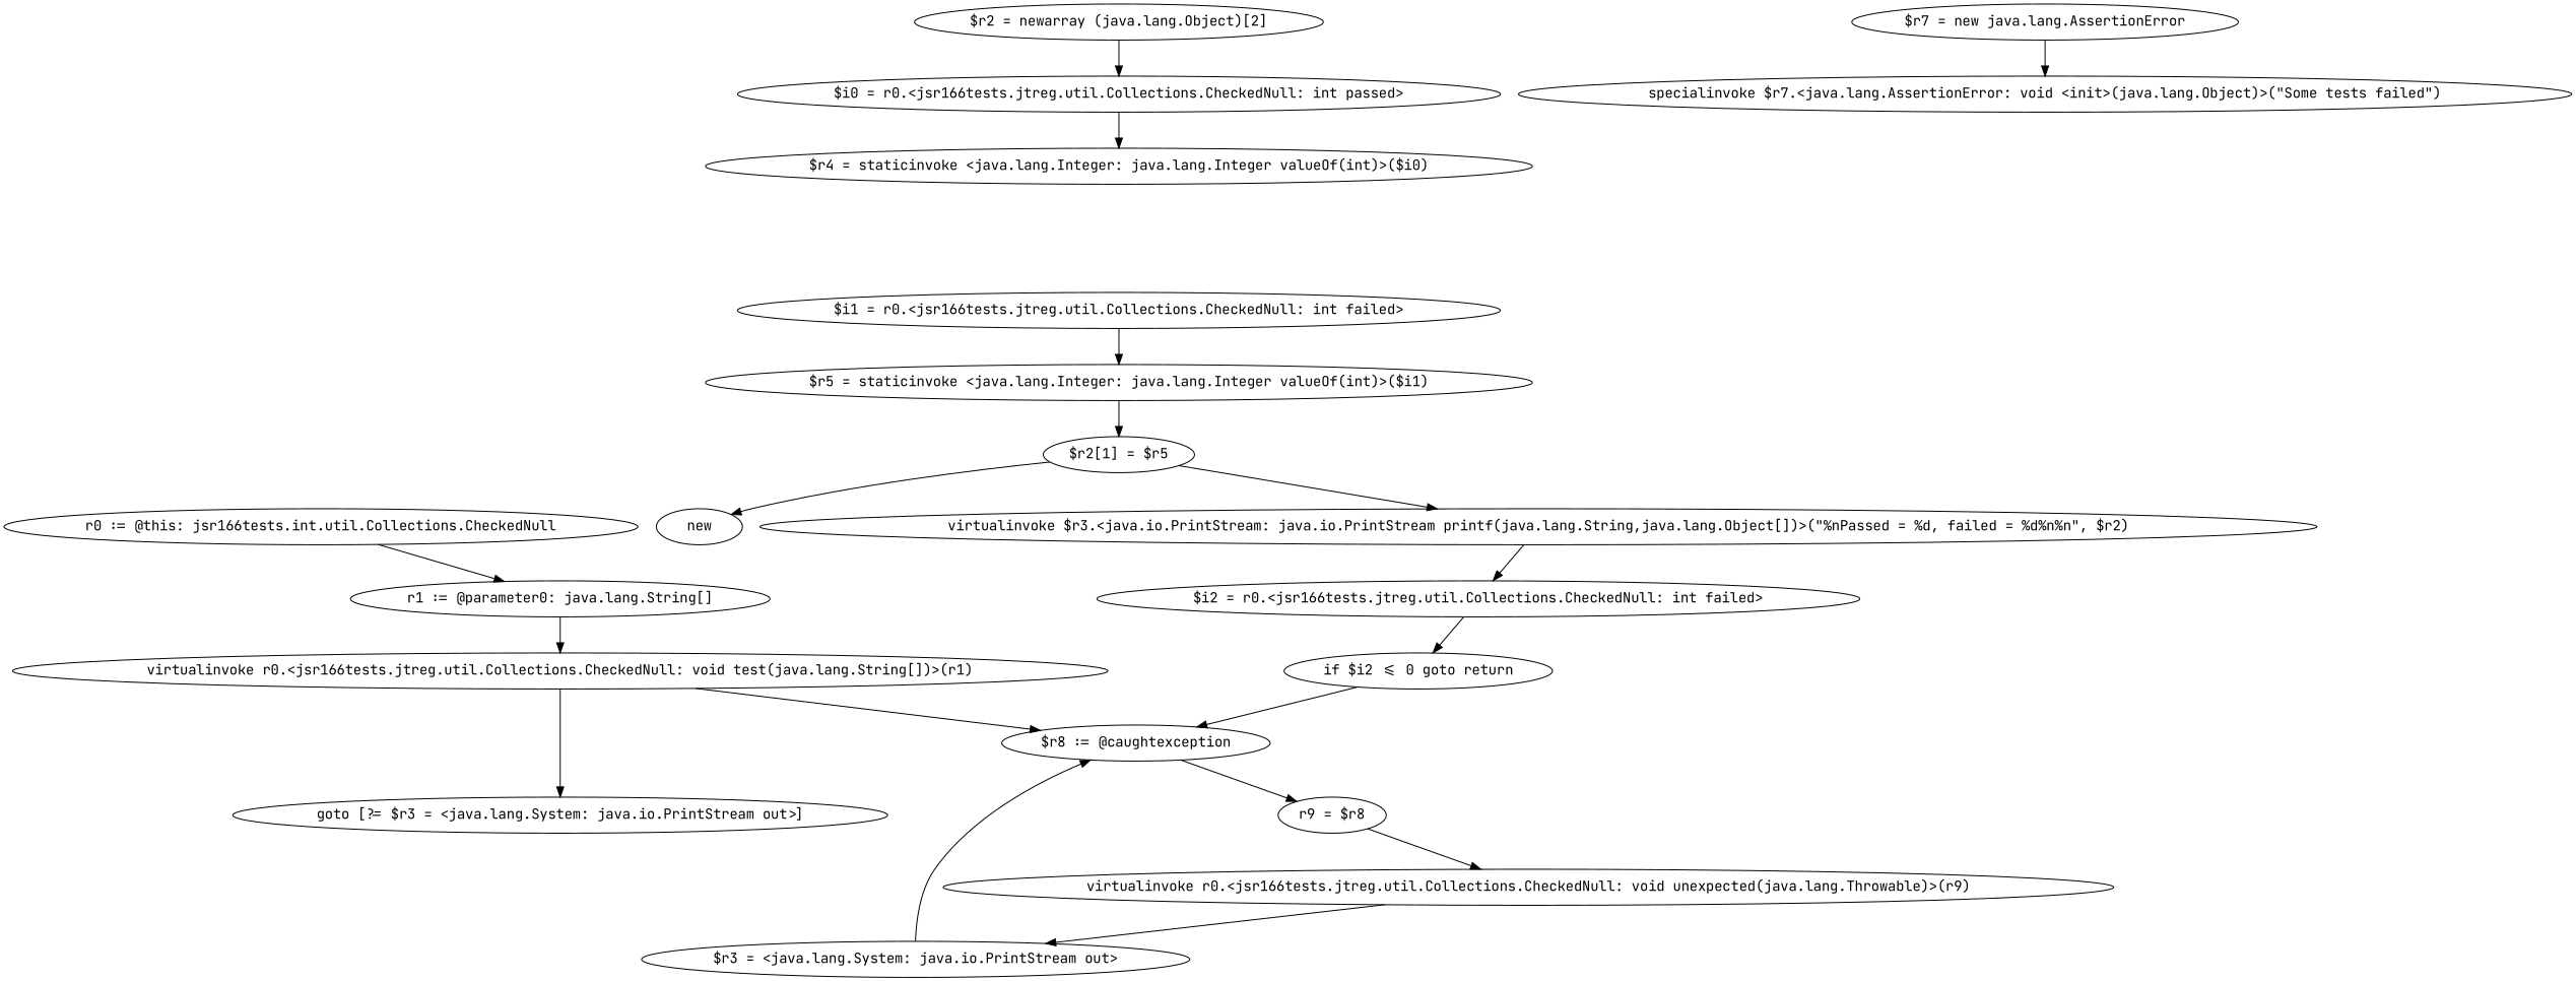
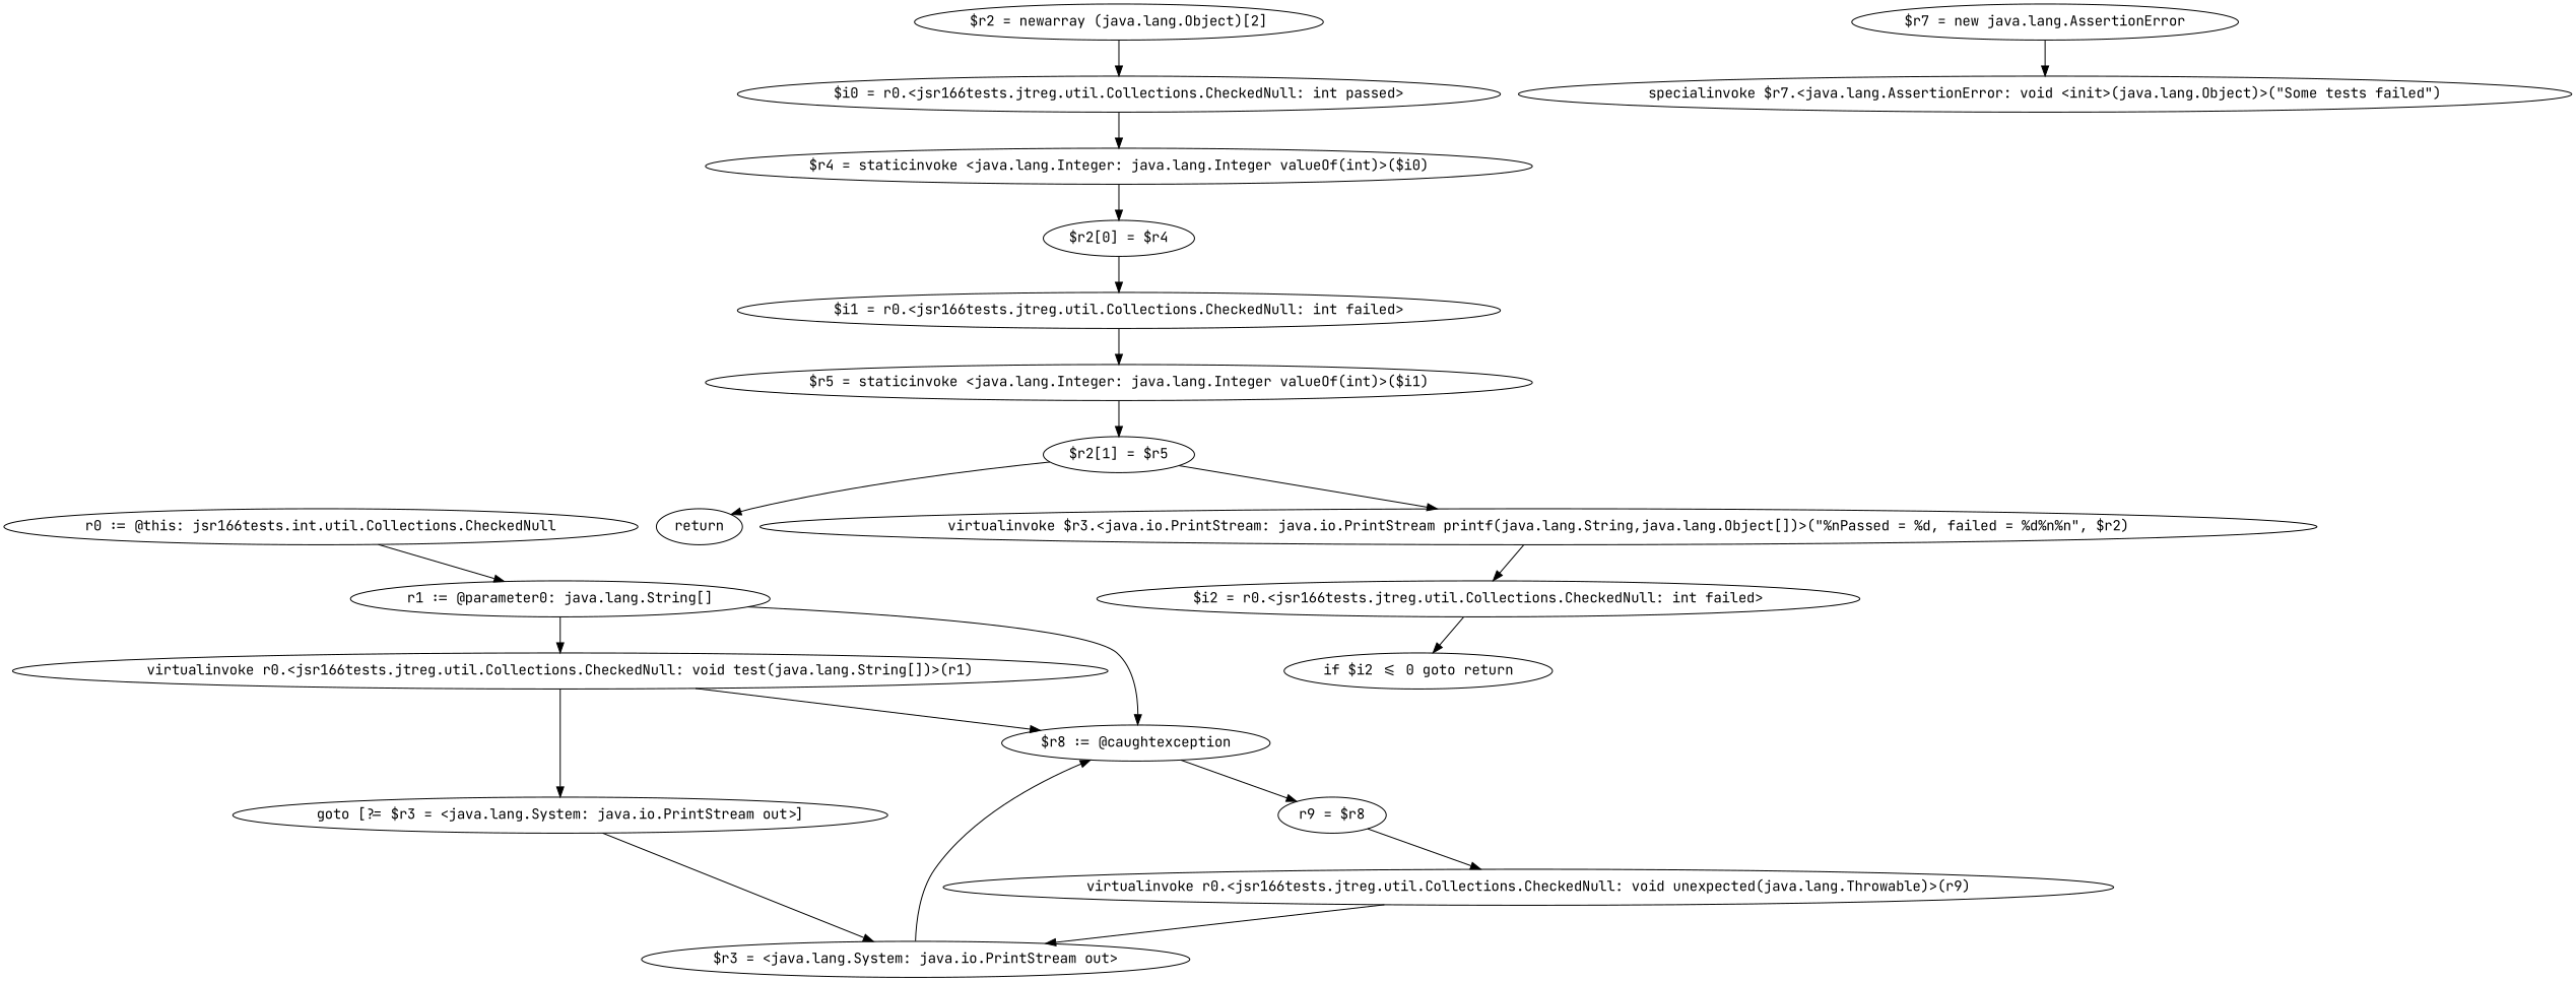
  digraph {
    fontname="JetBrains Mono"
    node [fontname="JetBrains Mono"]
    edge [fontname="JetBrains Mono"]
    n1 [label="r0 := @this: jsr166tests.int.util.Collections.CheckedNull"]
    "r1 := @parameter0: java.lang.String[]"
    "virtualinvoke r0.<jsr166tests.jtreg.util.Collections.CheckedNull: void test(java.lang.String[])>(r1)"
    "$r8 := @caughtexception"
    "goto [?= $r3 = <java.lang.System: java.io.PrintStream out>]"
    "r9 = $r8"
    "$r3 = <java.lang.System: java.io.PrintStream out>"
    "virtualinvoke r0.<jsr166tests.jtreg.util.Collections.CheckedNull: void unexpected(java.lang.Throwable)>(r9)"
    "$r2 = newarray (java.lang.Object)[2]"
    "$i0 = r0.<jsr166tests.jtreg.util.Collections.CheckedNull: int passed>"
    "$r4 = staticinvoke <java.lang.Integer: java.lang.Integer valueOf(int)>($i0)"
+   "$r2[0] = $r4"
    "$i1 = r0.<jsr166tests.jtreg.util.Collections.CheckedNull: int failed>"
    "$r5 = staticinvoke <java.lang.Integer: java.lang.Integer valueOf(int)>($i1)"
    "$r2[1] = $r5"
    "virtualinvoke $r3.<java.io.PrintStream: java.io.PrintStream printf(java.lang.String,java.lang.Object[])>(\"%nPassed = %d, failed = %d%n%n\", $r2)"
-   return [label=new]
+   return
    "$i2 = r0.<jsr166tests.jtreg.util.Collections.CheckedNull: int failed>"
    "if $i2 <= 0 goto return"
    "$r7 = new java.lang.AssertionError"
    "specialinvoke $r7.<java.lang.AssertionError: void <init>(java.lang.Object)>(\"Some tests failed\")"
    n1 -> "r1 := @parameter0: java.lang.String[]"
    "r1 := @parameter0: java.lang.String[]" -> "virtualinvoke r0.<jsr166tests.jtreg.util.Collections.CheckedNull: void test(java.lang.String[])>(r1)"
-   "if $i2 <= 0 goto return" -> "$r8 := @caughtexception"
+   "r1 := @parameter0: java.lang.String[]" -> "$r8 := @caughtexception"
    "virtualinvoke r0.<jsr166tests.jtreg.util.Collections.CheckedNull: void test(java.lang.String[])>(r1)" -> "$r8 := @caughtexception"
    "virtualinvoke r0.<jsr166tests.jtreg.util.Collections.CheckedNull: void test(java.lang.String[])>(r1)" -> "goto [?= $r3 = <java.lang.System: java.io.PrintStream out>]"
    "$r8 := @caughtexception" -> "r9 = $r8"
+   "goto [?= $r3 = <java.lang.System: java.io.PrintStream out>]" -> "$r3 = <java.lang.System: java.io.PrintStream out>"
    "r9 = $r8" -> "virtualinvoke r0.<jsr166tests.jtreg.util.Collections.CheckedNull: void unexpected(java.lang.Throwable)>(r9)"
    "$r3 = <java.lang.System: java.io.PrintStream out>" -> "$r8 := @caughtexception"
    "virtualinvoke r0.<jsr166tests.jtreg.util.Collections.CheckedNull: void unexpected(java.lang.Throwable)>(r9)" -> "$r3 = <java.lang.System: java.io.PrintStream out>"
    "$r2 = newarray (java.lang.Object)[2]" -> "$i0 = r0.<jsr166tests.jtreg.util.Collections.CheckedNull: int passed>"
    "$i0 = r0.<jsr166tests.jtreg.util.Collections.CheckedNull: int passed>" -> "$r4 = staticinvoke <java.lang.Integer: java.lang.Integer valueOf(int)>($i0)"
+   "$r4 = staticinvoke <java.lang.Integer: java.lang.Integer valueOf(int)>($i0)" -> "$r2[0] = $r4"
+   "$r2[0] = $r4" -> "$i1 = r0.<jsr166tests.jtreg.util.Collections.CheckedNull: int failed>"
    "$i1 = r0.<jsr166tests.jtreg.util.Collections.CheckedNull: int failed>" -> "$r5 = staticinvoke <java.lang.Integer: java.lang.Integer valueOf(int)>($i1)"
    "$r5 = staticinvoke <java.lang.Integer: java.lang.Integer valueOf(int)>($i1)" -> "$r2[1] = $r5"
    "$r2[1] = $r5" -> "virtualinvoke $r3.<java.io.PrintStream: java.io.PrintStream printf(java.lang.String,java.lang.Object[])>(\"%nPassed = %d, failed = %d%n%n\", $r2)"
    "$r2[1] = $r5" -> return
    "virtualinvoke $r3.<java.io.PrintStream: java.io.PrintStream printf(java.lang.String,java.lang.Object[])>(\"%nPassed = %d, failed = %d%n%n\", $r2)" -> "$i2 = r0.<jsr166tests.jtreg.util.Collections.CheckedNull: int failed>"
    "$i2 = r0.<jsr166tests.jtreg.util.Collections.CheckedNull: int failed>" -> "if $i2 <= 0 goto return"
    "$r7 = new java.lang.AssertionError" -> "specialinvoke $r7.<java.lang.AssertionError: void <init>(java.lang.Object)>(\"Some tests failed\")"
  }
